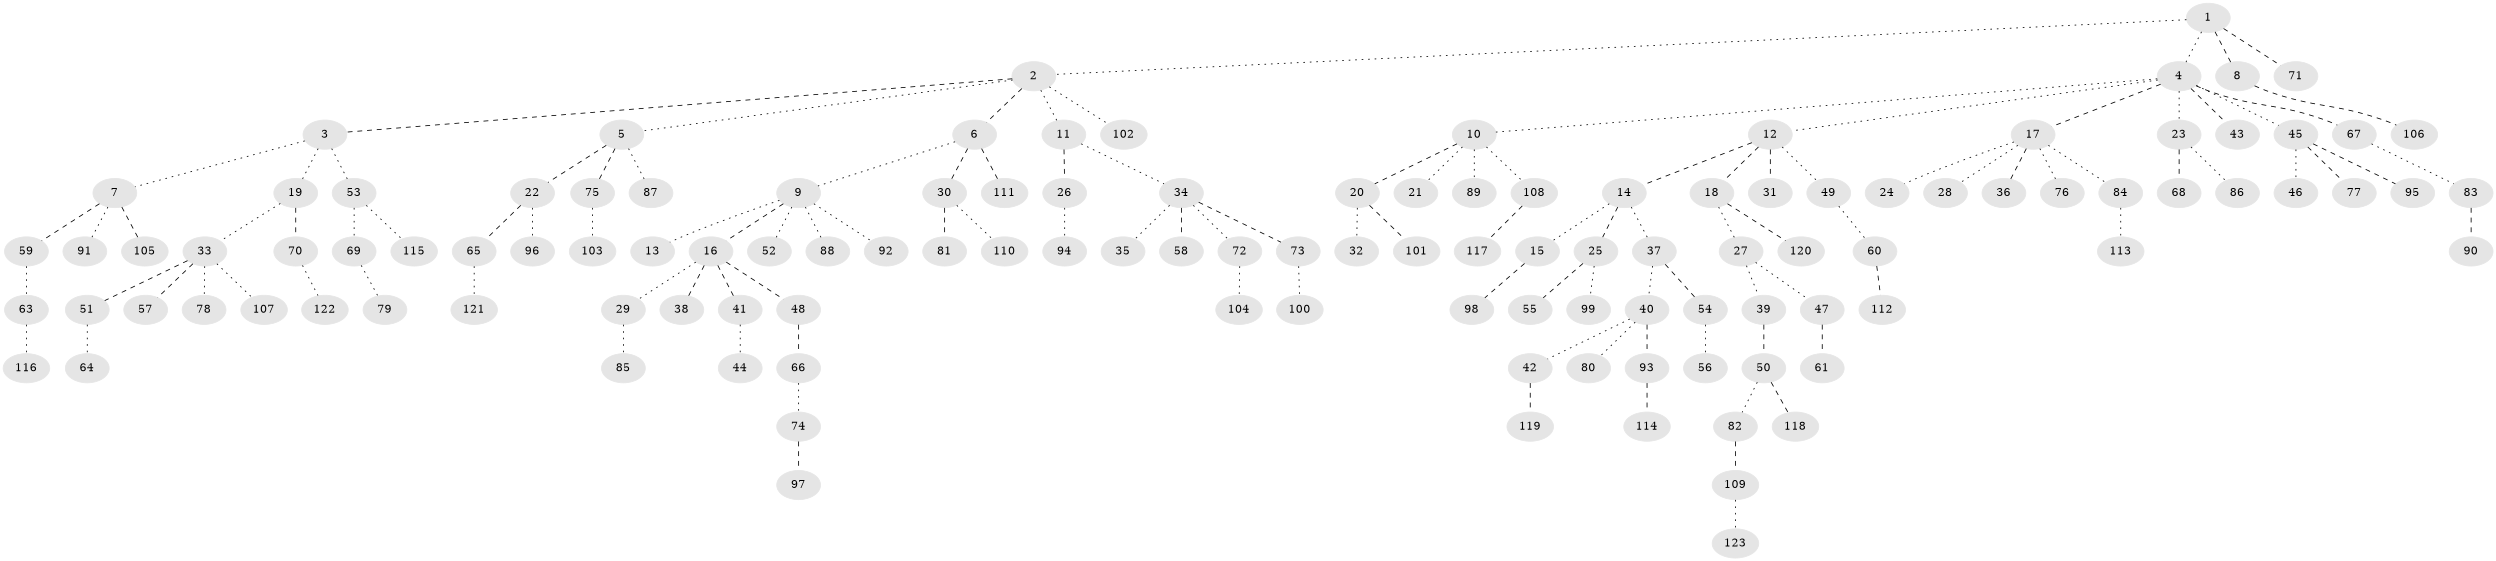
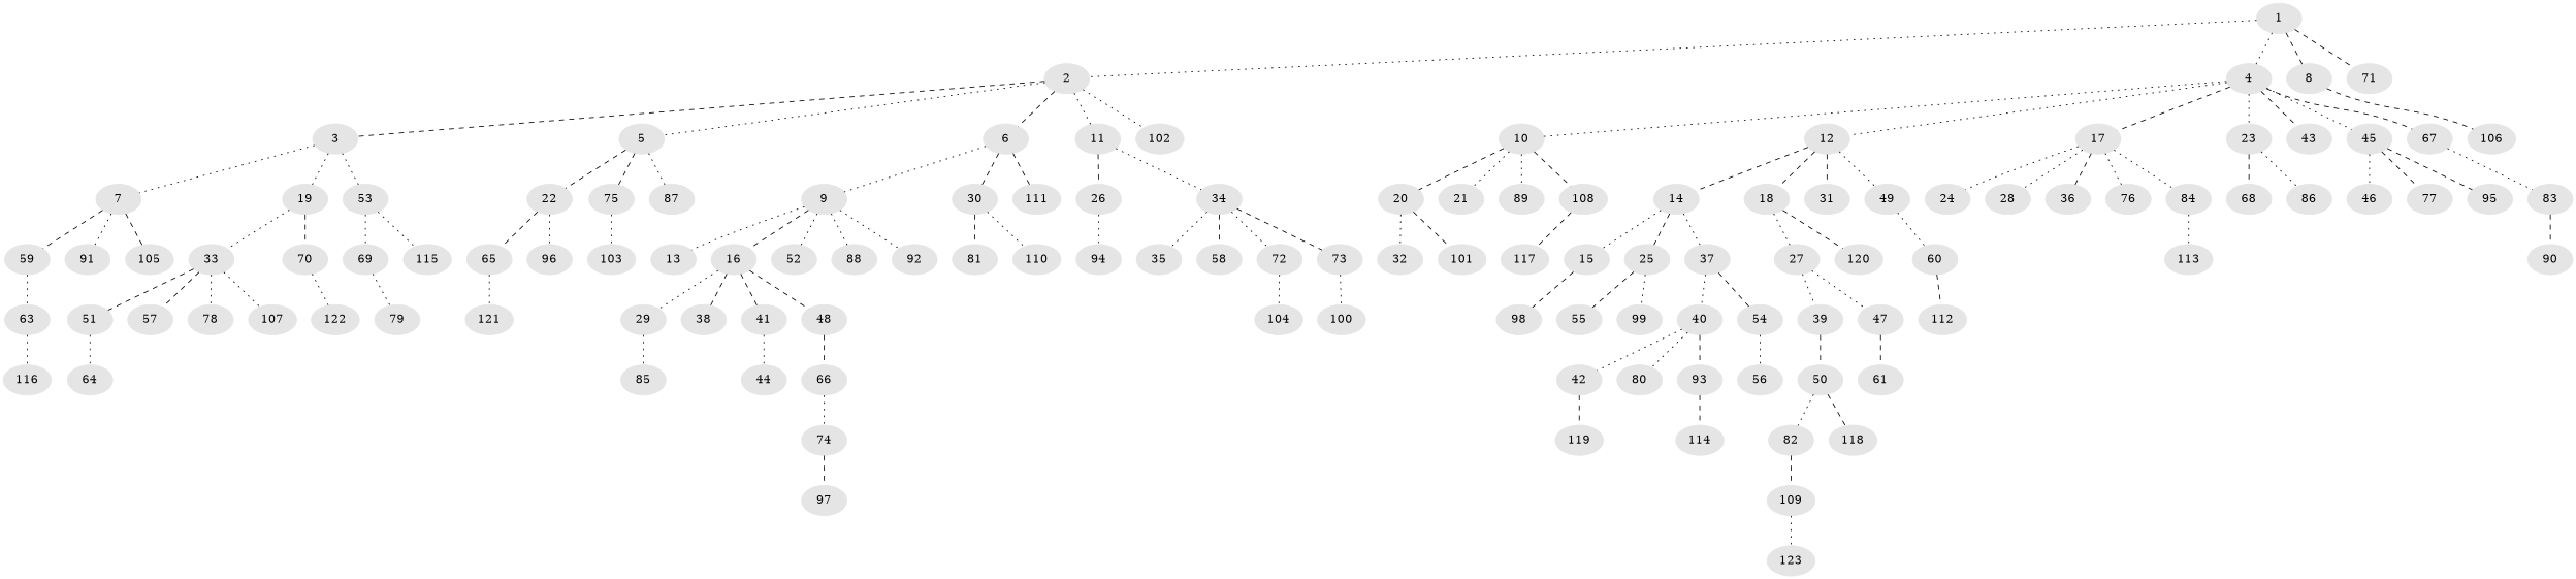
  graph {
    node [color=gray90 style=filled]
    edge [style=dotted]
    1
    2
    4
    8
    71
    3
    5
    6
    11
    102
    10
    12
    17
    23
    43
    45
    67
    106
    7
    19
    53
    22
    75
    87
    9
    30
    111
    26
    34
    59
    91
    105
    33
    70
    69
    115
    20
    21
    89
    108
    14
    18
    31
    49
    24
    28
    36
    76
    84
    68
    86
    46
    77
    95
    83
    65
    96
    103
    13
    16
    52
    88
    92
    81
    110
    63
    29
    38
    41
    48
    32
    101
    117
    94
    35
    58
    72
    73
    15
    25
    37
    27
    120
    60
    98
    55
    99
    40
    54
    85
    44
    66
    113
    39
    47
    51
    57
    78
    107
    122
    121
    50
    61
    64
    104
    100
    42
    80
    93
    56
    82
    118
    119
    114
    74
    112
    109
    79
    116
    97
    90
    123
    1 -- 2
    1 -- 4
    1 -- 8 [style=dashed]
    1 -- 71 [style=dashed]
    2 -- 3 [style=dashed]
    2 -- 5
    2 -- 6 [style=dashed]
    2 -- 11
    2 -- 102
    4 -- 10
    4 -- 12
    4 -- 17 [style=dashed]
    4 -- 23
    4 -- 43 [style=dashed]
    4 -- 45
    4 -- 67 [style=dashed]
    8 -- 106 [style=dashed]
    3 -- 7
    3 -- 19
    3 -- 53
    5 -- 22 [style=dashed]
    5 -- 75 [style=dashed]
    5 -- 87
    6 -- 9
    6 -- 30 [style=dashed]
    6 -- 111 [style=dashed]
    11 -- 26 [style=dashed]
    11 -- 34
    10 -- 20 [style=dashed]
    10 -- 21
    10 -- 89
-   10 -- 108
+   10 -- 108 [style=dashed]
    12 -- 14 [style=dashed]
    12 -- 18 [style=dashed]
    12 -- 31 [style=dashed]
    12 -- 49
    17 -- 24
    17 -- 28
    17 -- 36 [style=dashed]
    17 -- 76
    17 -- 84
    23 -- 68 [style=dashed]
    23 -- 86
    45 -- 46
    45 -- 77 [style=dashed]
    45 -- 95 [style=dashed]
    67 -- 83
    7 -- 59 [style=dashed]
    7 -- 91
    7 -- 105 [style=dashed]
    19 -- 33
    19 -- 70 [style=dashed]
    53 -- 69
    53 -- 115
    22 -- 65 [style=dashed]
    22 -- 96
    75 -- 103
    9 -- 13
    9 -- 16 [style=dashed]
    9 -- 52
    9 -- 88
    9 -- 92
    30 -- 81 [style=dashed]
    30 -- 110
    26 -- 94
    34 -- 35
    34 -- 58 [style=dashed]
    34 -- 72
    34 -- 73 [style=dashed]
    59 -- 63
    33 -- 51 [style=dashed]
    33 -- 57 [style=dashed]
    33 -- 78
    33 -- 107
    70 -- 122
    69 -- 79
    20 -- 32
    20 -- 101 [style=dashed]
    108 -- 117 [style=dashed]
    14 -- 15
    14 -- 25 [style=dashed]
    14 -- 37
    18 -- 27
    18 -- 120 [style=dashed]
    49 -- 60
    84 -- 113
    83 -- 90 [style=dashed]
    65 -- 121
    16 -- 29
    16 -- 38 [style=dashed]
    16 -- 41 [style=dashed]
    16 -- 48 [style=dashed]
    63 -- 116
    29 -- 85
    41 -- 44
    48 -- 66 [style=dashed]
    72 -- 104
    73 -- 100
    15 -- 98 [style=dashed]
    25 -- 55 [style=dashed]
    25 -- 99
    37 -- 40
    37 -- 54 [style=dashed]
    27 -- 39
    27 -- 47
    60 -- 112 [style=dashed]
    40 -- 42
    40 -- 80
    40 -- 93 [style=dashed]
    54 -- 56
    66 -- 74
    39 -- 50 [style=dashed]
    47 -- 61 [style=dashed]
    51 -- 64
    50 -- 82
    50 -- 118 [style=dashed]
    42 -- 119 [style=dashed]
    93 -- 114 [style=dashed]
    82 -- 109 [style=dashed]
    74 -- 97 [style=dashed]
    109 -- 123
  }
